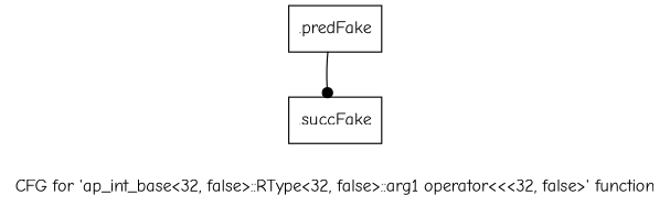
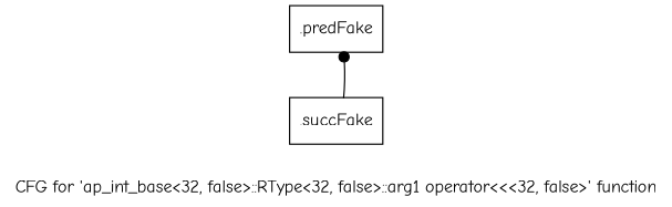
  digraph {
    label="CFG for 'ap_int_base\<32, false\>::RType\<32, false\>::arg1 operator\<\<\<32, false\>' function"
    fontname="Comic Neue"
    node [shape=record fontname="Comic Neue"]
    n1 [label="{.predFake}"]
    n2 [filename="/mnt/xilinx/Vitis_HLS/2021.2/include/ap_int_base.h" label="{.succFake}" linenumber=1715]
-   n1 -> n2 [execusionnum=2016 filename="/mnt/xilinx/Vitis_HLS/2021.2/include/ap_int_base.h" arrowhead=dot fontname="Comic Neue"]
+   n2 -> n1 [execusionnum=2016 filename="/mnt/xilinx/Vitis_HLS/2021.2/include/ap_int_base.h" arrowhead=dot fontname="Comic Neue"]
  }
